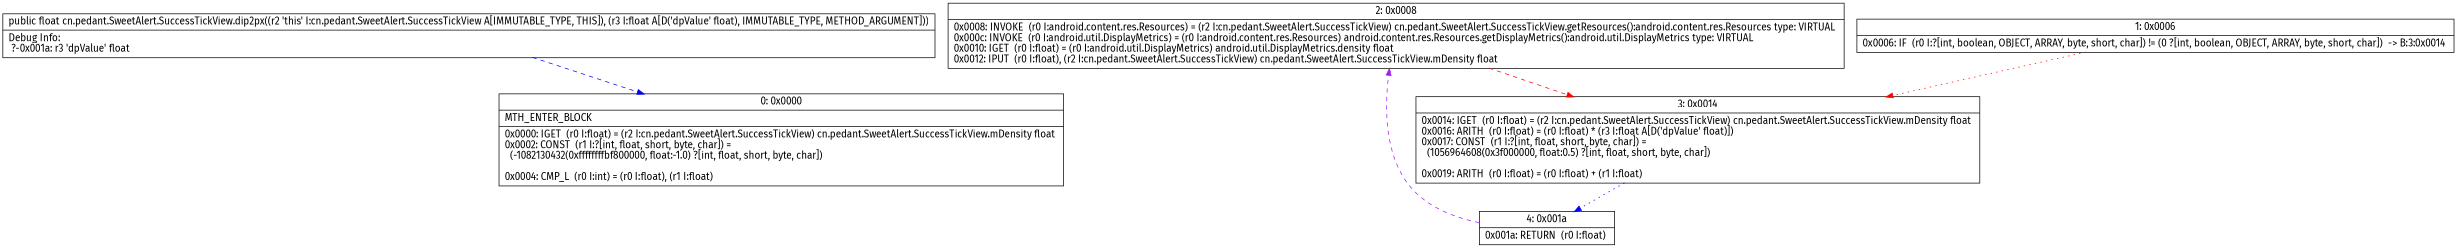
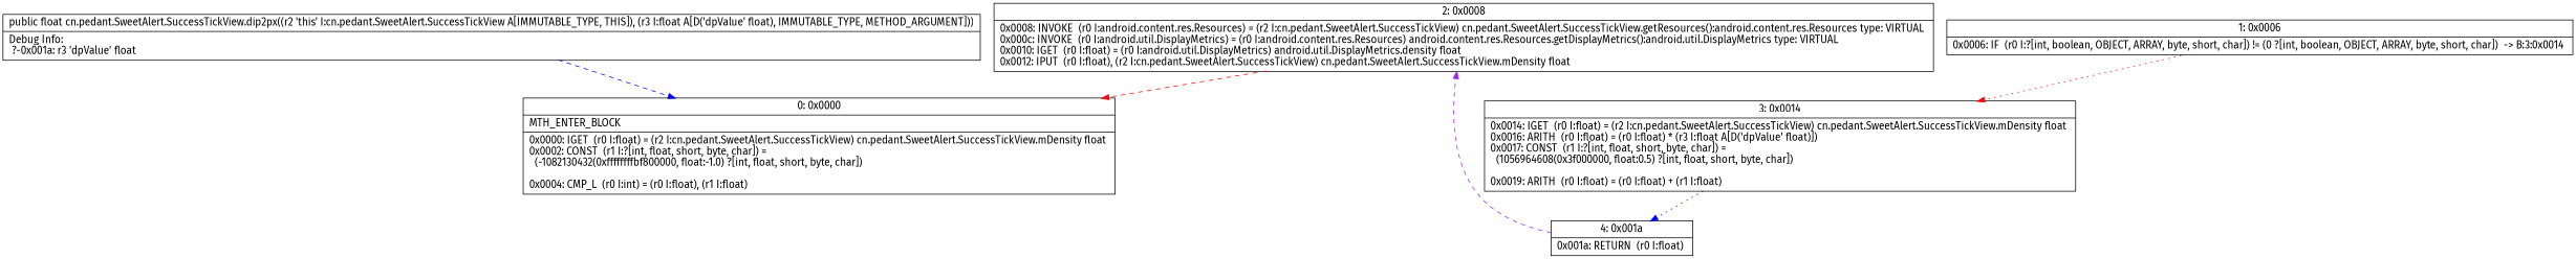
  digraph {
    fontname="Fira Sans"
    node [fontname="Fira Sans" shape=record]
    edge [color=red fontname="Fira Sans" style=dashed]
    n1 [label="{0\:\ 0x0000|MTH_ENTER_BLOCK\l|0x0000: IGET  (r0 I:float) = (r2 I:cn.pedant.SweetAlert.SuccessTickView) cn.pedant.SweetAlert.SuccessTickView.mDensity float \l0x0002: CONST  (r1 I:?[int, float, short, byte, char]) = \l  (\-1082130432(0xffffffffbf800000, float:\-1.0) ?[int, float, short, byte, char])\l \l0x0004: CMP_L  (r0 I:int) = (r0 I:float), (r1 I:float) \l}"]
    n2 [label="{1\:\ 0x0006|0x0006: IF  (r0 I:?[int, boolean, OBJECT, ARRAY, byte, short, char]) != (0 ?[int, boolean, OBJECT, ARRAY, byte, short, char])  \-\> B:3:0x0014 \l}"]
    n3 [label="{3\:\ 0x0014|0x0014: IGET  (r0 I:float) = (r2 I:cn.pedant.SweetAlert.SuccessTickView) cn.pedant.SweetAlert.SuccessTickView.mDensity float \l0x0016: ARITH  (r0 I:float) = (r0 I:float) * (r3 I:float A[D('dpValue' float)]) \l0x0017: CONST  (r1 I:?[int, float, short, byte, char]) = \l  (1056964608(0x3f000000, float:0.5) ?[int, float, short, byte, char])\l \l0x0019: ARITH  (r0 I:float) = (r0 I:float) + (r1 I:float) \l}"]
    n4 [label="{2\:\ 0x0008|0x0008: INVOKE  (r0 I:android.content.res.Resources) = (r2 I:cn.pedant.SweetAlert.SuccessTickView) cn.pedant.SweetAlert.SuccessTickView.getResources():android.content.res.Resources type: VIRTUAL \l0x000c: INVOKE  (r0 I:android.util.DisplayMetrics) = (r0 I:android.content.res.Resources) android.content.res.Resources.getDisplayMetrics():android.util.DisplayMetrics type: VIRTUAL \l0x0010: IGET  (r0 I:float) = (r0 I:android.util.DisplayMetrics) android.util.DisplayMetrics.density float \l0x0012: IPUT  (r0 I:float), (r2 I:cn.pedant.SweetAlert.SuccessTickView) cn.pedant.SweetAlert.SuccessTickView.mDensity float \l}"]
    n5 [label="{4\:\ 0x001a|0x001a: RETURN  (r0 I:float) \l}"]
    n6 [label="{public float cn.pedant.SweetAlert.SuccessTickView.dip2px((r2 'this' I:cn.pedant.SweetAlert.SuccessTickView A[IMMUTABLE_TYPE, THIS]), (r3 I:float A[D('dpValue' float), IMMUTABLE_TYPE, METHOD_ARGUMENT]))  | Debug Info:\l  ?\-0x001a: r3 'dpValue' float\l}"]
    n2 -> n3 [style=dotted]
    n3 -> n5 [color=blue style=dotted]
-   n4 -> n3
+   n4 -> n1
    n5 -> n4 [color=purple]
    n6 -> n1 [color=blue]
  }
